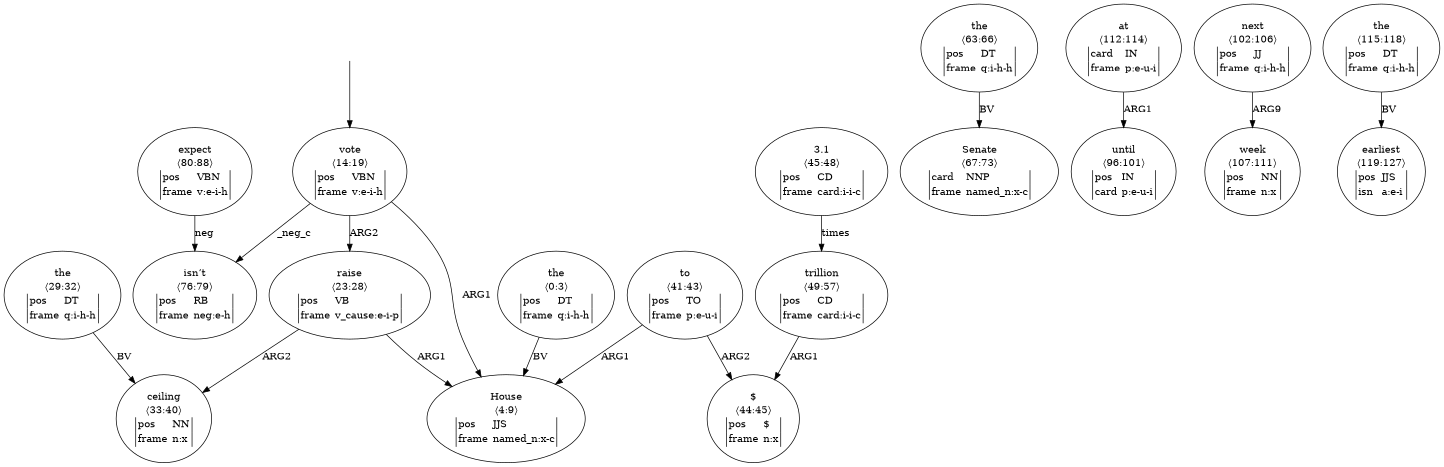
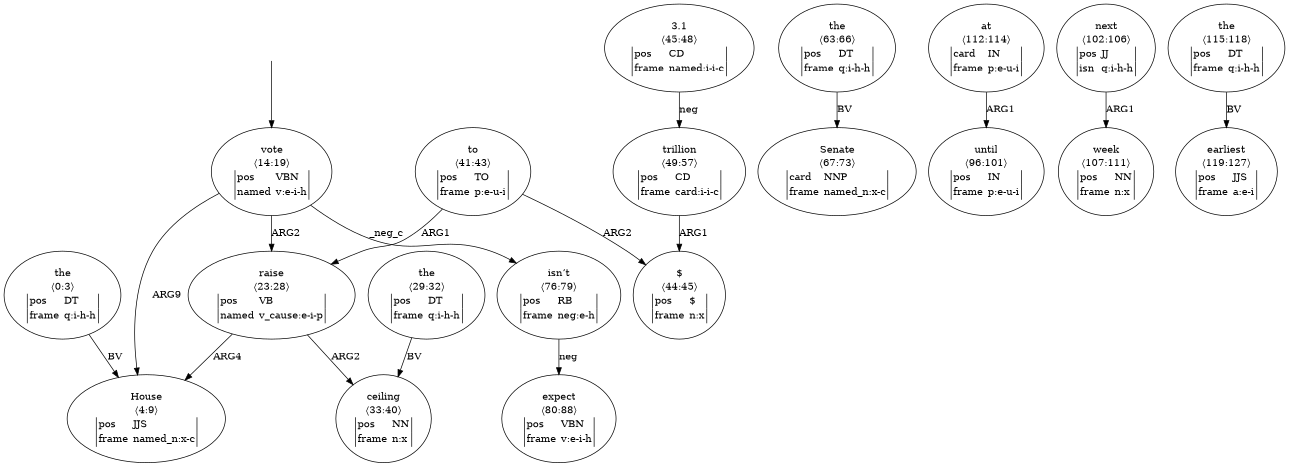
  digraph {
    top [style=invis]
-   n2 [label=<<table align="center" border="0" cellspacing="0"><tr><td colspan="2">vote</td></tr><tr><td colspan="2">〈14:19〉</td></tr><tr><td sides="l" border="1" align="left">pos</td><td sides="r" border="1" align="left">VBN</td></tr><tr><td sides="l" border="1" align="left">frame</td><td sides="r" border="1" align="left">v:e-i-h</td></tr></table>>]
+   n2 [label=<<table align="center" border="0" cellspacing="0"><tr><td colspan="2">vote</td></tr><tr><td colspan="2">〈14:19〉</td></tr><tr><td sides="l" border="1" align="left">pos</td><td sides="r" border="1" align="left">VBN</td></tr><tr><td sides="l" border="1" align="left">named</td><td sides="r" border="1" align="left">v:e-i-h</td></tr></table>>]
    n3 [label=<<table align="center" border="0" cellspacing="0"><tr><td colspan="2">House</td></tr><tr><td colspan="2">〈4:9〉</td></tr><tr><td sides="l" border="1" align="left">pos</td><td sides="r" border="1" align="left">JJS</td></tr><tr><td sides="l" border="1" align="left">frame</td><td sides="r" border="1" align="left">named_n:x-c</td></tr></table>>]
-   n4 [label=<<table align="center" border="0" cellspacing="0"><tr><td colspan="2">raise</td></tr><tr><td colspan="2">〈23:28〉</td></tr><tr><td sides="l" border="1" align="left">pos</td><td sides="r" border="1" align="left">VB</td></tr><tr><td sides="l" border="1" align="left">frame</td><td sides="r" border="1" align="left">v_cause:e-i-p</td></tr></table>>]
+   n4 [label=<<table align="center" border="0" cellspacing="0"><tr><td colspan="2">raise</td></tr><tr><td colspan="2">〈23:28〉</td></tr><tr><td sides="l" border="1" align="left">pos</td><td sides="r" border="1" align="left">VB</td></tr><tr><td sides="l" border="1" align="left">named</td><td sides="r" border="1" align="left">v_cause:e-i-p</td></tr></table>>]
    n5 [label=<<table align="center" border="0" cellspacing="0"><tr><td colspan="2">isn’t</td></tr><tr><td colspan="2">〈76:79〉</td></tr><tr><td sides="l" border="1" align="left">pos</td><td sides="r" border="1" align="left">RB</td></tr><tr><td sides="l" border="1" align="left">frame</td><td sides="r" border="1" align="left">neg:e-h</td></tr></table>>]
    n6 [label=<<table align="center" border="0" cellspacing="0"><tr><td colspan="2">ceiling</td></tr><tr><td colspan="2">〈33:40〉</td></tr><tr><td sides="l" border="1" align="left">pos</td><td sides="r" border="1" align="left">NN</td></tr><tr><td sides="l" border="1" align="left">frame</td><td sides="r" border="1" align="left">n:x</td></tr></table>>]
    n7 [label=<<table align="center" border="0" cellspacing="0"><tr><td colspan="2">expect</td></tr><tr><td colspan="2">〈80:88〉</td></tr><tr><td sides="l" border="1" align="left">pos</td><td sides="r" border="1" align="left">VBN</td></tr><tr><td sides="l" border="1" align="left">frame</td><td sides="r" border="1" align="left">v:e-i-h</td></tr></table>>]
    n8 [label=<<table align="center" border="0" cellspacing="0"><tr><td colspan="2">the</td></tr><tr><td colspan="2">〈0:3〉</td></tr><tr><td sides="l" border="1" align="left">pos</td><td sides="r" border="1" align="left">DT</td></tr><tr><td sides="l" border="1" align="left">frame</td><td sides="r" border="1" align="left">q:i-h-h</td></tr></table>>]
    n9 [label=<<table align="center" border="0" cellspacing="0"><tr><td colspan="2">the</td></tr><tr><td colspan="2">〈29:32〉</td></tr><tr><td sides="l" border="1" align="left">pos</td><td sides="r" border="1" align="left">DT</td></tr><tr><td sides="l" border="1" align="left">frame</td><td sides="r" border="1" align="left">q:i-h-h</td></tr></table>>]
    n10 [label=<<table align="center" border="0" cellspacing="0"><tr><td colspan="2">to</td></tr><tr><td colspan="2">〈41:43〉</td></tr><tr><td sides="l" border="1" align="left">pos</td><td sides="r" border="1" align="left">TO</td></tr><tr><td sides="l" border="1" align="left">frame</td><td sides="r" border="1" align="left">p:e-u-i</td></tr></table>>]
    n11 [label=<<table align="center" border="0" cellspacing="0"><tr><td colspan="2">$</td></tr><tr><td colspan="2">〈44:45〉</td></tr><tr><td sides="l" border="1" align="left">pos</td><td sides="r" border="1" align="left">$</td></tr><tr><td sides="l" border="1" align="left">frame</td><td sides="r" border="1" align="left">n:x</td></tr></table>>]
-   n12 [label=<<table align="center" border="0" cellspacing="0"><tr><td colspan="2">3.1</td></tr><tr><td colspan="2">〈45:48〉</td></tr><tr><td sides="l" border="1" align="left">pos</td><td sides="r" border="1" align="left">CD</td></tr><tr><td sides="l" border="1" align="left">frame</td><td sides="r" border="1" align="left">card:i-i-c</td></tr></table>>]
+   n12 [label=<<table align="center" border="0" cellspacing="0"><tr><td colspan="2">3.1</td></tr><tr><td colspan="2">〈45:48〉</td></tr><tr><td sides="l" border="1" align="left">pos</td><td sides="r" border="1" align="left">CD</td></tr><tr><td sides="l" border="1" align="left">frame</td><td sides="r" border="1" align="left">named:i-i-c</td></tr></table>>]
    n13 [label=<<table align="center" border="0" cellspacing="0"><tr><td colspan="2">trillion</td></tr><tr><td colspan="2">〈49:57〉</td></tr><tr><td sides="l" border="1" align="left">pos</td><td sides="r" border="1" align="left">CD</td></tr><tr><td sides="l" border="1" align="left">frame</td><td sides="r" border="1" align="left">card:i-i-c</td></tr></table>>]
    n14 [label=<<table align="center" border="0" cellspacing="0"><tr><td colspan="2">the</td></tr><tr><td colspan="2">〈63:66〉</td></tr><tr><td sides="l" border="1" align="left">pos</td><td sides="r" border="1" align="left">DT</td></tr><tr><td sides="l" border="1" align="left">frame</td><td sides="r" border="1" align="left">q:i-h-h</td></tr></table>>]
    n15 [label=<<table align="center" border="0" cellspacing="0"><tr><td colspan="2">Senate</td></tr><tr><td colspan="2">〈67:73〉</td></tr><tr><td sides="l" border="1" align="left">card</td><td sides="r" border="1" align="left">NNP</td></tr><tr><td sides="l" border="1" align="left">frame</td><td sides="r" border="1" align="left">named_n:x-c</td></tr></table>>]
-   n16 [label=<<table align="center" border="0" cellspacing="0"><tr><td colspan="2">until</td></tr><tr><td colspan="2">〈96:101〉</td></tr><tr><td sides="l" border="1" align="left">pos</td><td sides="r" border="1" align="left">IN</td></tr><tr><td sides="l" border="1" align="left">card</td><td sides="r" border="1" align="left">p:e-u-i</td></tr></table>>]
+   n16 [label=<<table align="center" border="0" cellspacing="0"><tr><td colspan="2">until</td></tr><tr><td colspan="2">〈96:101〉</td></tr><tr><td sides="l" border="1" align="left">pos</td><td sides="r" border="1" align="left">IN</td></tr><tr><td sides="l" border="1" align="left">frame</td><td sides="r" border="1" align="left">p:e-u-i</td></tr></table>>]
    n17 [label=<<table align="center" border="0" cellspacing="0"><tr><td colspan="2">week</td></tr><tr><td colspan="2">〈107:111〉</td></tr><tr><td sides="l" border="1" align="left">pos</td><td sides="r" border="1" align="left">NN</td></tr><tr><td sides="l" border="1" align="left">frame</td><td sides="r" border="1" align="left">n:x</td></tr></table>>]
-   n18 [label=<<table align="center" border="0" cellspacing="0"><tr><td colspan="2">next</td></tr><tr><td colspan="2">〈102:106〉</td></tr><tr><td sides="l" border="1" align="left">pos</td><td sides="r" border="1" align="left">JJ</td></tr><tr><td sides="l" border="1" align="left">frame</td><td sides="r" border="1" align="left">q:i-h-h</td></tr></table>>]
+   n18 [label=<<table align="center" border="0" cellspacing="0"><tr><td colspan="2">next</td></tr><tr><td colspan="2">〈102:106〉</td></tr><tr><td sides="l" border="1" align="left">pos</td><td sides="r" border="1" align="left">JJ</td></tr><tr><td sides="l" border="1" align="left">isn</td><td sides="r" border="1" align="left">q:i-h-h</td></tr></table>>]
    n19 [label=<<table align="center" border="0" cellspacing="0"><tr><td colspan="2">at</td></tr><tr><td colspan="2">〈112:114〉</td></tr><tr><td sides="l" border="1" align="left">card</td><td sides="r" border="1" align="left">IN</td></tr><tr><td sides="l" border="1" align="left">frame</td><td sides="r" border="1" align="left">p:e-u-i</td></tr></table>>]
-   n20 [label=<<table align="center" border="0" cellspacing="0"><tr><td colspan="2">earliest</td></tr><tr><td colspan="2">〈119:127〉</td></tr><tr><td sides="l" border="1" align="left">pos</td><td sides="r" border="1" align="left">JJS</td></tr><tr><td sides="l" border="1" align="left">isn</td><td sides="r" border="1" align="left">a:e-i</td></tr></table>>]
+   n20 [label=<<table align="center" border="0" cellspacing="0"><tr><td colspan="2">earliest</td></tr><tr><td colspan="2">〈119:127〉</td></tr><tr><td sides="l" border="1" align="left">pos</td><td sides="r" border="1" align="left">JJS</td></tr><tr><td sides="l" border="1" align="left">frame</td><td sides="r" border="1" align="left">a:e-i</td></tr></table>>]
    n21 [label=<<table align="center" border="0" cellspacing="0"><tr><td colspan="2">the</td></tr><tr><td colspan="2">〈115:118〉</td></tr><tr><td sides="l" border="1" align="left">pos</td><td sides="r" border="1" align="left">DT</td></tr><tr><td sides="l" border="1" align="left">frame</td><td sides="r" border="1" align="left">q:i-h-h</td></tr></table>>]
    top -> n2
-   n2 -> n3 [label=ARG1]
+   n2 -> n3 [label=ARG9]
    n2 -> n4 [label=ARG2]
    n2 -> n5 [label=_neg_c]
-   n4 -> n3 [label=ARG1]
+   n4 -> n3 [label=ARG4]
    n4 -> n6 [label=ARG2]
-   n7 -> n5 [label=neg]
+   n5 -> n7 [label=neg]
    n8 -> n3 [label=BV]
    n9 -> n6 [label=BV]
-   n10 -> n3 [label=ARG1]
+   n10 -> n4 [label=ARG1]
    n10 -> n11 [label=ARG2]
-   n12 -> n13 [label=times]
+   n12 -> n13 [label=neg]
    n13 -> n11 [label=ARG1]
    n14 -> n15 [label=BV]
-   n18 -> n17 [label=ARG9]
+   n18 -> n17 [label=ARG1]
    n19 -> n16 [label=ARG1]
    n21 -> n20 [label=BV]
  }
